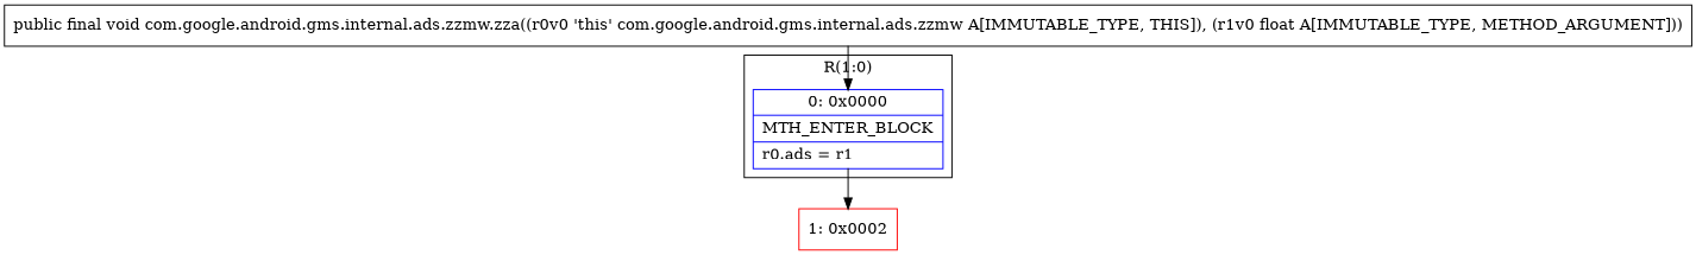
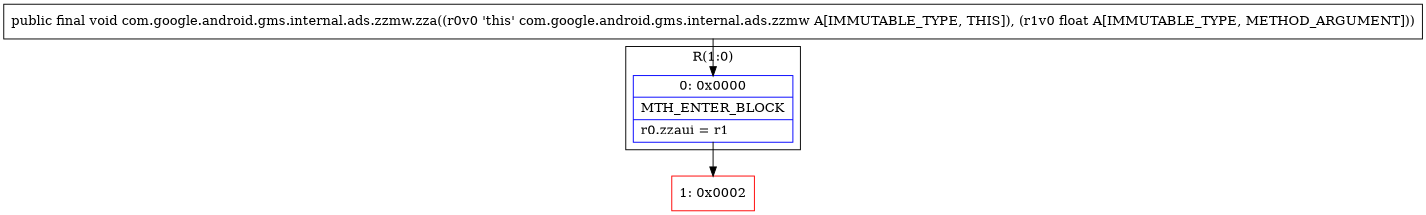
  digraph {
    node [shape=record]
-   n1 [color=blue label="{0\:\ 0x0000|MTH_ENTER_BLOCK\l|r0.ads = r1\l}"]
+   n1 [color=blue label="{0\:\ 0x0000|MTH_ENTER_BLOCK\l|r0.zzaui = r1\l}"]
    n2 [color=red label="{1\:\ 0x0002}"]
    n3 [label="{public final void com.google.android.gms.internal.ads.zzmw.zza((r0v0 'this' com.google.android.gms.internal.ads.zzmw A[IMMUTABLE_TYPE, THIS]), (r1v0 float A[IMMUTABLE_TYPE, METHOD_ARGUMENT])) }"]
    subgraph cluster_1 {
      label="R(1:0)"
      n1
    }
    n1 -> n2
    n3 -> n1
  }
